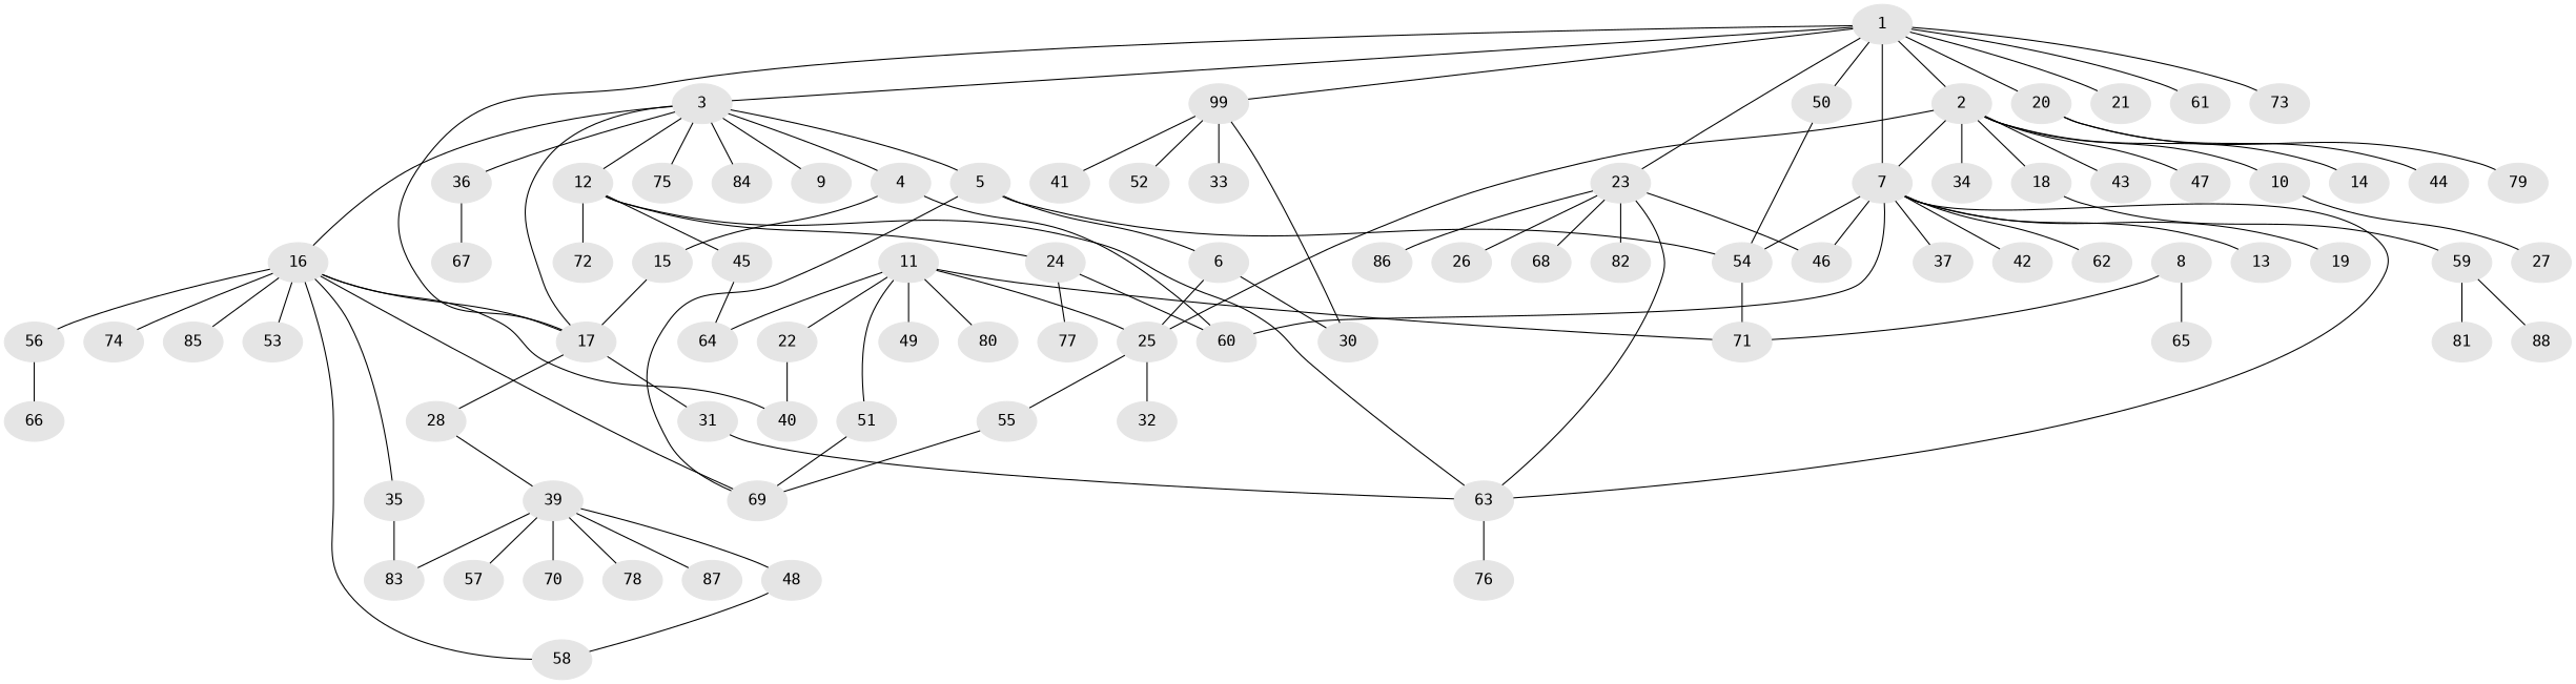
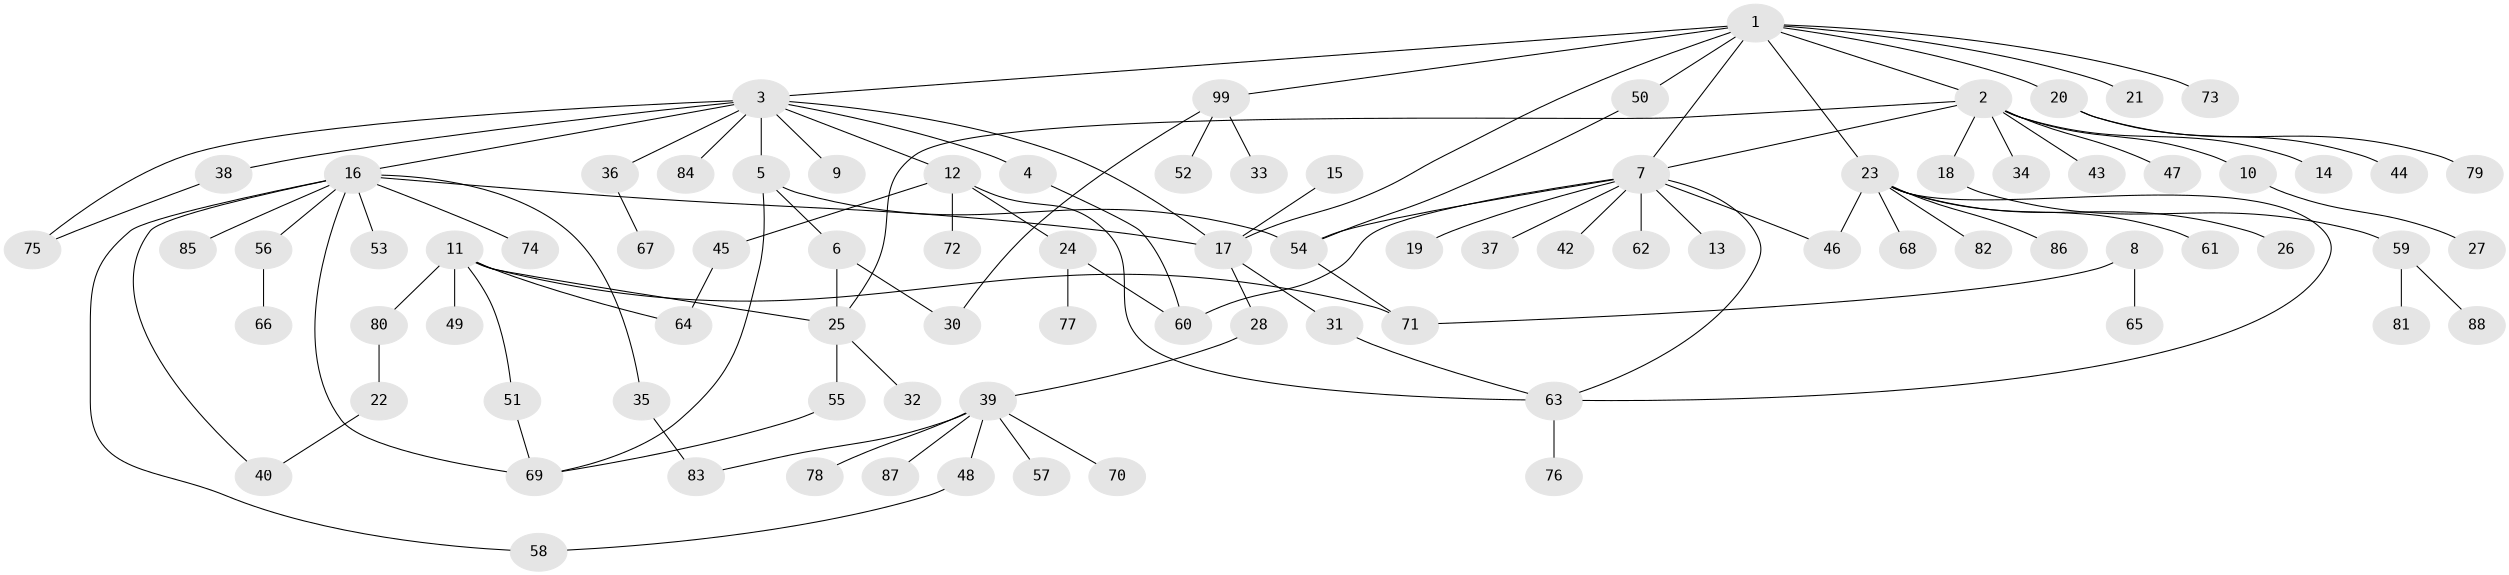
  graph {
    fontname="DejaVu Sans Mono"
    node [color=gray90 fontname="DejaVu Sans Mono" style=filled]
    edge [fontname="DejaVu Sans Mono" weight=1.0]
    1
    2
    3
    7
    17
    20
    21
    23
    n9 [label=99]
    50
    61
    73
    10
    14
    18
    25
    34
    43
    47
    4
    5
    9
    12
    16
    36
+   38
    75
    84
    60
    13
    19
    37
    42
    46
    54
    62
    63
    28
    31
    44
    79
    26
    68
    82
    86
    30
    33
-   41
    52
    27
    11
    71
    22
    49
    51
    64
    80
    59
    32
    55
    15
    6
    69
    24
    45
    72
    35
    40
    53
    56
    58
    74
    85
    67
    8
    65
    76
    77
    83
    66
    39
    81
    88
    48
    57
    70
    78
    87
    1 -- 2
    1 -- 3
    1 -- 7
    1 -- 17
    1 -- 20
    1 -- 21
    1 -- 23
    1 -- n9
    1 -- 50
-   1 -- 61
+   23 -- 61
    1 -- 73
    2 -- 7
    2 -- 10
    2 -- 14
    2 -- 18
    2 -- 25
    2 -- 34
    2 -- 43
    2 -- 47
    3 -- 17
    3 -- 4
    3 -- 5
    3 -- 9
    3 -- 12
    3 -- 16
    3 -- 36
+   3 -- 38
    3 -- 75
    3 -- 84
    7 -- 60
    7 -- 13
    7 -- 19
    7 -- 37
    7 -- 42
    7 -- 46
    7 -- 54
    7 -- 62
    7 -- 63
    17 -- 28
    17 -- 31
    20 -- 44
    20 -- 79
    23 -- 46
    23 -- 63
    23 -- 26
    23 -- 68
    23 -- 82
    23 -- 86
    n9 -- 30
    n9 -- 33
-   n9 -- 41
    n9 -- 52
    50 -- 54
    10 -- 27
    18 -- 59
    25 -- 32
    25 -- 55
    4 -- 60
-   4 -- 15
    5 -- 54
    5 -- 6
    5 -- 69
    12 -- 63
    12 -- 24
    12 -- 45
    12 -- 72
    16 -- 17
    16 -- 69
    16 -- 35
    16 -- 40
    16 -- 53
    16 -- 56
    16 -- 58
    16 -- 74
    16 -- 85
    36 -- 67
+   38 -- 75
    54 -- 71
    63 -- 76
    28 -- 39
    31 -- 63
    11 -- 25
    11 -- 71
-   11 -- 22
+   80 -- 22
    11 -- 49
    11 -- 51
    11 -- 64
    11 -- 80
    22 -- 40
    51 -- 69
    59 -- 81
    59 -- 88
    55 -- 69
    15 -- 17
    6 -- 25
    6 -- 30
    24 -- 60
    24 -- 77
    45 -- 64
    35 -- 83
    56 -- 66
    8 -- 71
    8 -- 65
    39 -- 83
    39 -- 48
    39 -- 57
    39 -- 70
    39 -- 78
    39 -- 87
    48 -- 58
  }
